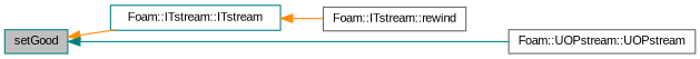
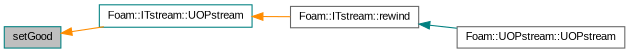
  digraph {
    fontname="Liberation Sans"
    rankdir=LR
    node [color=teal fontname="Liberation Sans" fontsize=10 shape=record]
    edge [color=darkorange dir=back fontname="Liberation Sans" fontsize=10 labelfontname=FreeSans labelfontsize=10 style=solid]
    n1 [fillcolor=grey75 fontcolor=black height=0.2 label=setGood style=filled width=0.4]
-   n2 [height=0.2 label="Foam::ITstream::ITstream" width=0.4]
+   n2 [height=0.2 label="Foam::ITstream::UOPstream" width=0.4]
    n3 [color=gray40 height=0.2 label="Foam::UOPstream::UOPstream" width=0.4]
    n4 [color=gray40 height=0.2 label="Foam::ITstream::rewind" width=0.4]
    n1 -> n2
-   n1 -> n3 [color=teal]
+   n4 -> n3 [color=teal]
    n2 -> n4
  }
